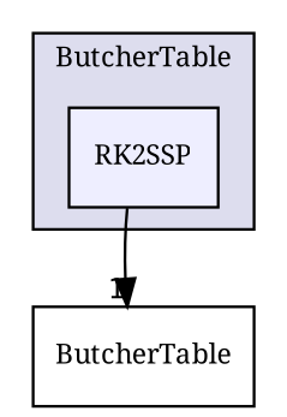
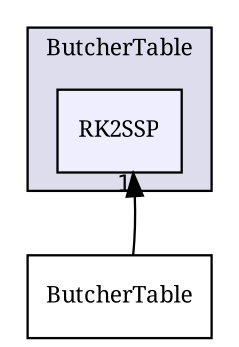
  digraph {
    compound=true
    fontname="Noto Serif"
    node [fontname="Noto Serif" fontsize=10 shape=box]
    n1 [fillcolor="#eeeeff" label=RK2SSP pencolor=black style=filled]
    n2 [label=ButcherTable]
    subgraph cluster_1 {
      bgcolor="#ddddee"
      fontsize=10
      label=ButcherTable
      pencolor=black
      n1
    }
-   n1 -> n2 [headlabel=1 labeldistance=1.5 labelfontname=Helvetica labelfontsize=10 fontname="Noto Serif"]
+   n2 -> n1 [headlabel=1 labeldistance=1.5 labelfontname=Helvetica labelfontsize=10 fontname="Noto Serif"]
  }
